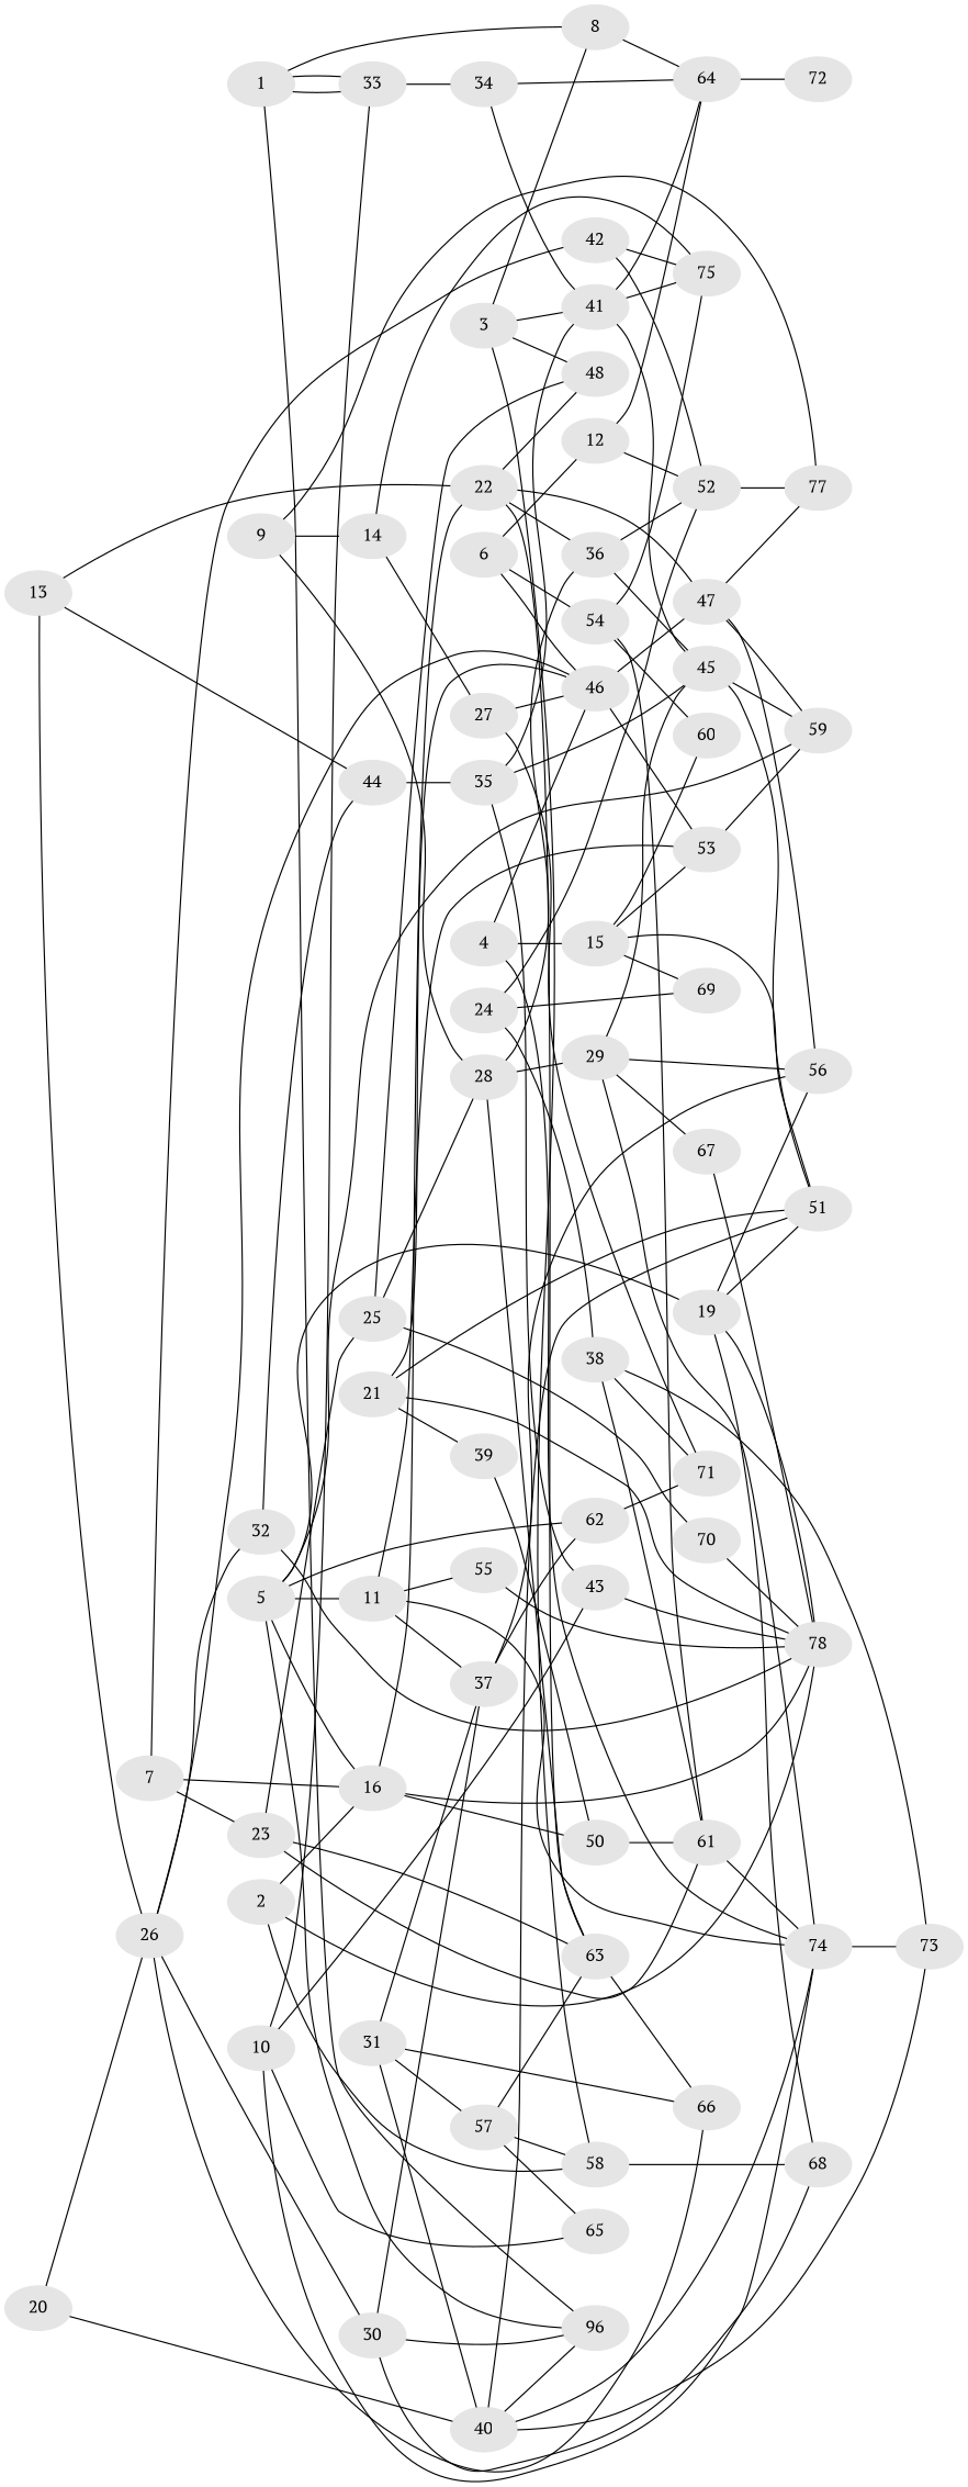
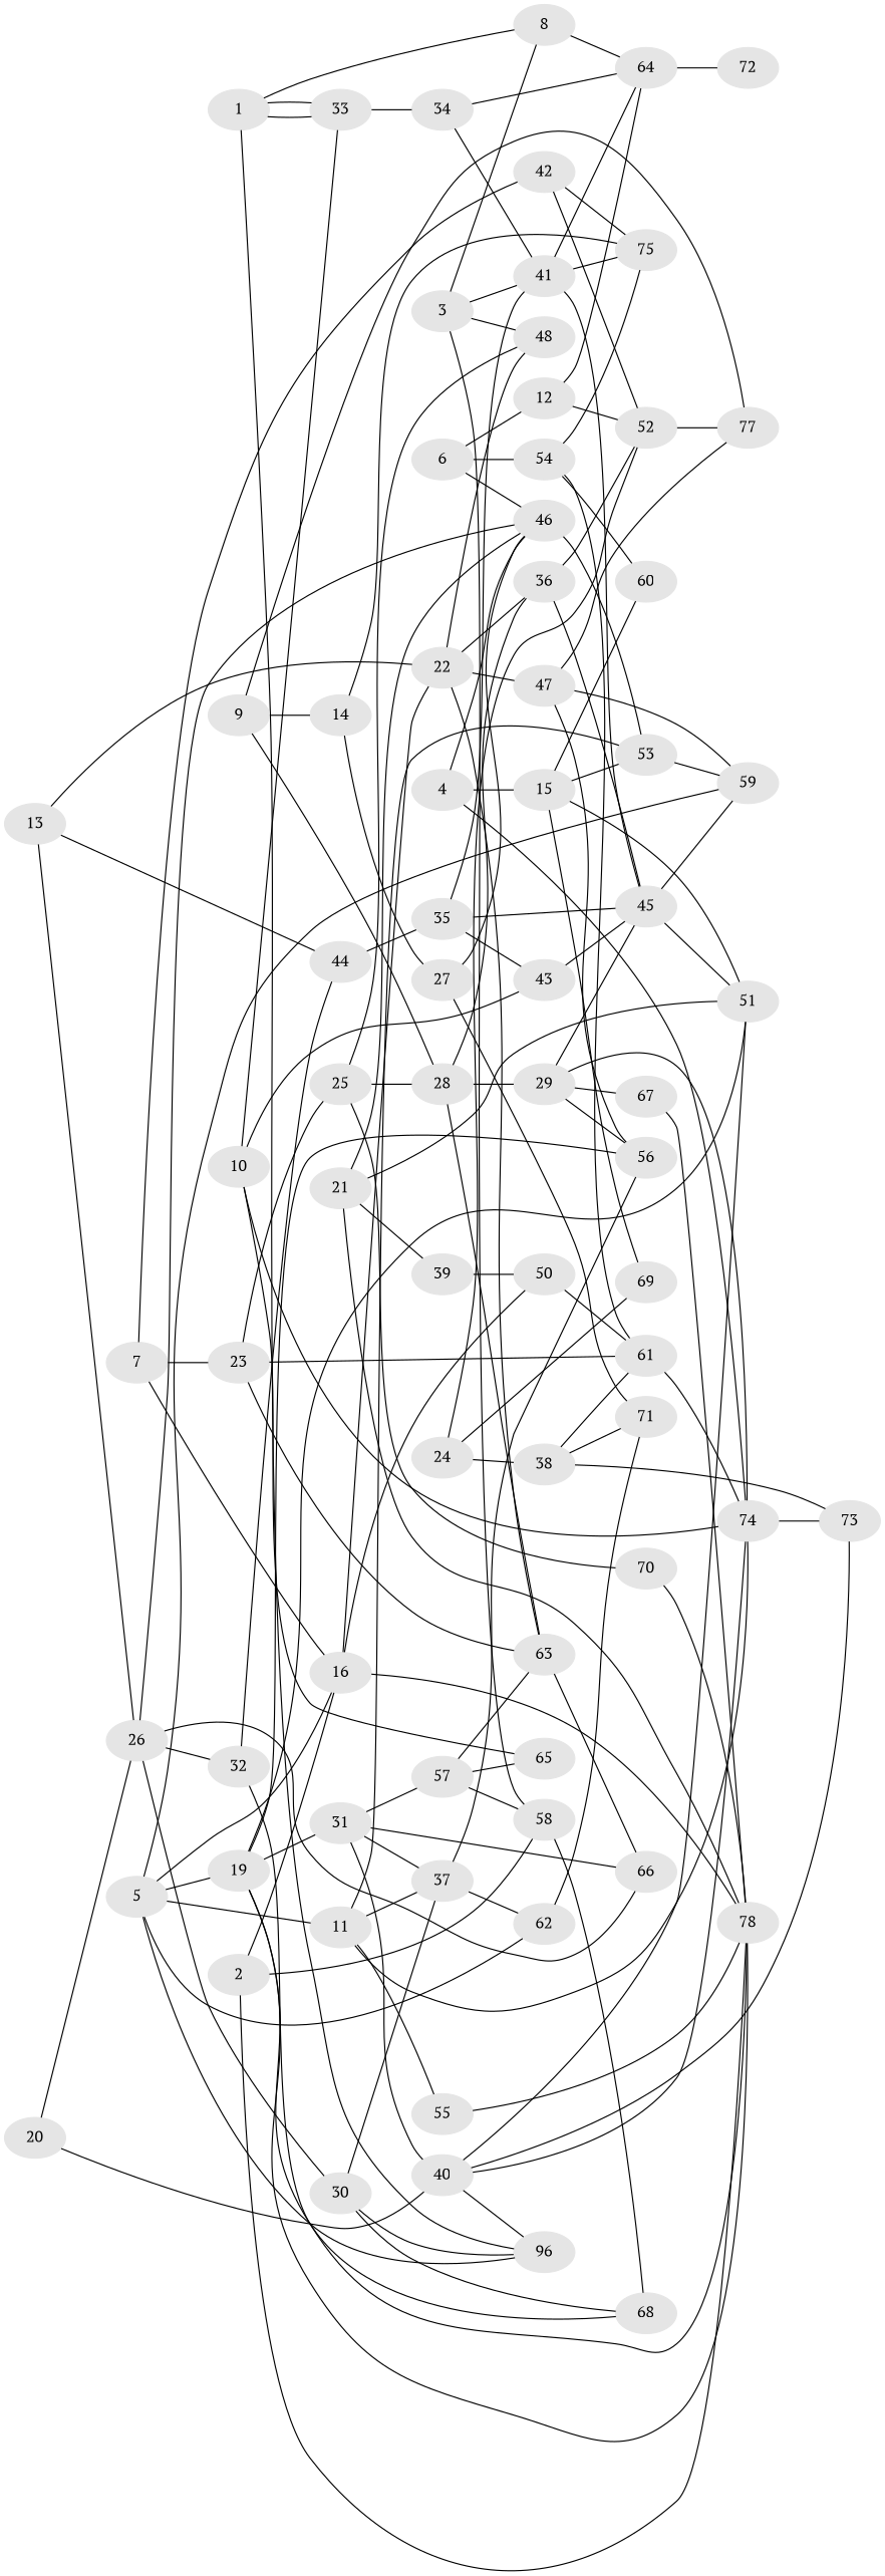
  graph {
    fontname="PT Serif"
    rankdir=LR
    node [color=gray90 fontname="PT Serif" style=filled]
    edge [fontname="PT Serif"]
    1
    8
    33
    n4 [label=96]
    64
    34
    2
    16
    58
    78
    22
    50
    68
    3
    41
    48
    75
    45
    4
    15
    46
    74
    53
    51
    60
    69
    47
    73
    5
    11
    19
    59
    62
    37
    55
    31
    56
    71
    6
    12
    54
    52
    61
    7
    23
    42
    63
    25
    72
    9
    14
    28
    77
    27
    36
    29
    10
    43
    65
    13
    26
    44
    30
    32
    66
    35
    38
    40
    57
    20
    21
    39
    70
    24
    67
    1 -- 8
    1 -- 33
    1 -- 33
    1 -- n4
    8 -- 64
    33 -- 34
    64 -- 72
    34 -- 64
    34 -- 41
    2 -- 16
    2 -- 58
    2 -- 78
    16 -- 78
    16 -- 22
    16 -- 50
    58 -- 68
    22 -- 48
    22 -- 47
    22 -- 63
    22 -- 36
    50 -- 61
    3 -- 8
    3 -- 58
    3 -- 41
    3 -- 48
    41 -- 64
    41 -- 75
    41 -- 45
    45 -- 51
    45 -- 59
    4 -- 15
    4 -- 46
    4 -- 74
    15 -- 53
    15 -- 51
    15 -- 60
    15 -- 69
    46 -- 53
-   46 -- 47
    74 -- 73
    53 -- 59
    47 -- 59
    47 -- 56
    47 -- 77
    5 -- n4
    5 -- 16
    5 -- 11
    5 -- 19
    5 -- 59
    5 -- 62
    11 -- 74
    11 -- 53
    11 -- 37
    11 -- 55
    19 -- 78
    19 -- 68
    19 -- 51
+   19 -- 31
    19 -- 56
    62 -- 71
    37 -- 62
    37 -- 56
    55 -- 78
    31 -- 37
    31 -- 66
    31 -- 40
    31 -- 57
    6 -- 46
    6 -- 12
    6 -- 54
    12 -- 64
    12 -- 52
    54 -- 75
    54 -- 60
    54 -- 61
    52 -- 77
    61 -- 74
    7 -- 16
    7 -- 23
    7 -- 42
    23 -- 61
    23 -- 63
    23 -- 25
    42 -- 75
    42 -- 52
    63 -- 66
    25 -- 48
    25 -- 28
    25 -- 70
    9 -- 14
    9 -- 28
    9 -- 77
    14 -- 75
    14 -- 27
    28 -- 63
    28 -- 36
    28 -- 29
    27 -- 46
    27 -- 71
    36 -- 45
    36 -- 52
    29 -- 45
    29 -- 74
    29 -- 56
    29 -- 67
    10 -- 33
    10 -- 74
    10 -- 43
    10 -- 65
-   43 -- 78
+   43 -- 45
    13 -- 22
    13 -- 26
    13 -- 44
    26 -- 46
    26 -- 30
    26 -- 32
    26 -- 66
    44 -- 35
    30 -- n4
    30 -- 68
    30 -- 37
    32 -- 78
    32 -- 44
    35 -- 41
    35 -- 45
    35 -- 43
    38 -- 73
    38 -- 71
    38 -- 61
    40 -- n4
    40 -- 74
    40 -- 51
    40 -- 73
    57 -- 58
    57 -- 63
    57 -- 65
    20 -- 26
    20 -- 40
    21 -- 78
    21 -- 46
    21 -- 51
    21 -- 39
    39 -- 50
    70 -- 78
    24 -- 69
    24 -- 52
    24 -- 38
    67 -- 78
  }
